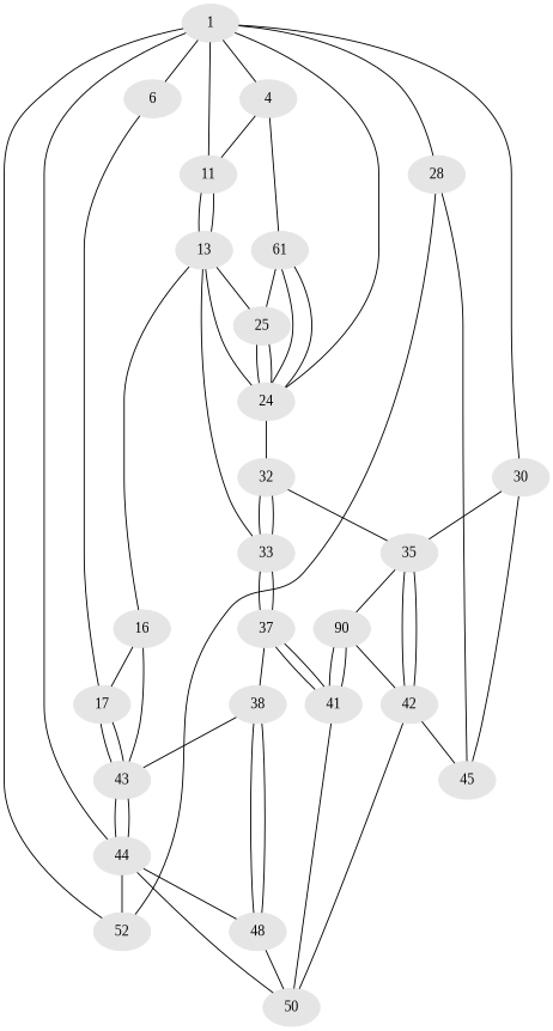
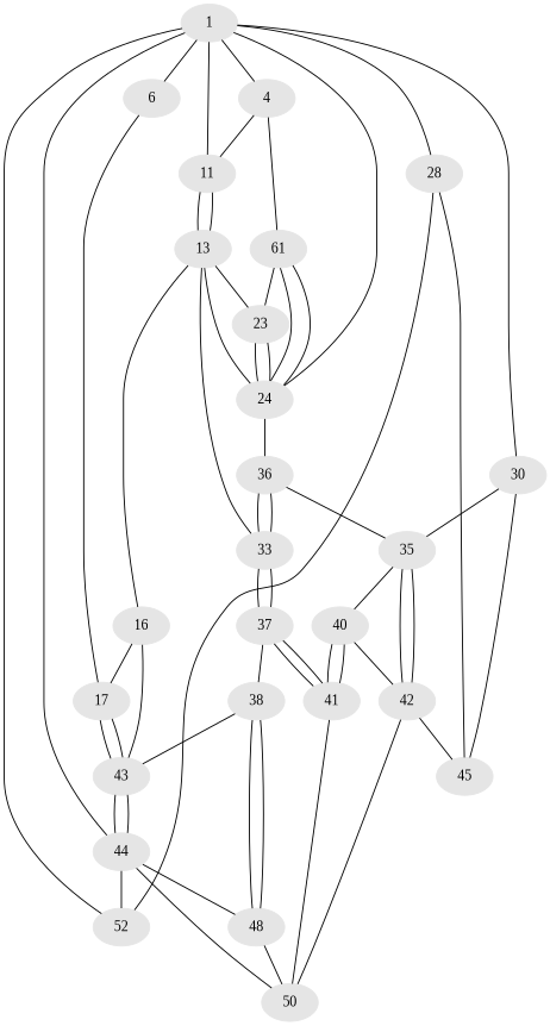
  graph {
    fontname="Liberation Serif"
    node [color=gray90 fontname="Liberation Serif" style=filled]
    edge [fontname="Liberation Serif"]
    1 [super="+2+4+8"]
    6 [super="+12"]
    n3 [label=4 super="+10+20"]
    11
    24 [super="+26"]
    28 [super="+29"]
    30 [super="+34"]
    44 [super="+49"]
    52
    17
    n11 [label=61 super="+22"]
    13 [super="+14"]
-   32
+   32 [label=36]
    45
    35 [super="+36"]
    48
    50 [super="+51"]
    43
-   23 [label=25]
+   23
    16
    33
    37
    38 [super="+39"]
-   40 [label=90]
+   40
    42 [super="+46"]
    41
    1 -- 6 [weight=3]
    1 -- n3 [weight=2]
    1 -- 11
    1 -- 24
    1 -- 28 [weight=2]
    1 -- 30
    1 -- 44 [weight=2]
    1 -- 52
    6 -- 17
    n3 -- 11
    n3 -- n11 [weight=2]
    11 -- 13
    11 -- 13
    24 -- 32
    28 -- 52
    28 -- 45
    30 -- 45
    30 -- 35
    44 -- 52
    44 -- 48
    44 -- 50
    17 -- 43
    17 -- 43
    n11 -- 24
    n11 -- 24
    n11 -- 23
    13 -- 24
    13 -- 23
    13 -- 16
    13 -- 33
    32 -- 35
    32 -- 33
    32 -- 33
    35 -- 40
    35 -- 42
    35 -- 42
    48 -- 50
    43 -- 44
    43 -- 44
    23 -- 24
    23 -- 24
    16 -- 17
    16 -- 43
    33 -- 37
    33 -- 37
    37 -- 38
    37 -- 41
    37 -- 41
    38 -- 48
    38 -- 48
    38 -- 43
    40 -- 42
    40 -- 41
    40 -- 41
    42 -- 45
    42 -- 50
    41 -- 50
  }
